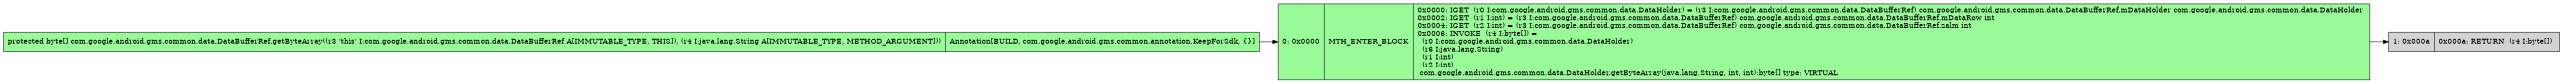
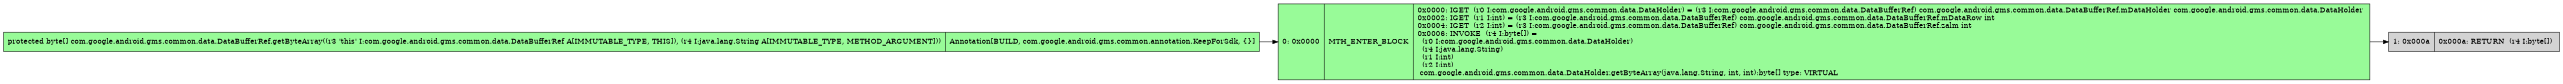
  digraph {
    rankdir=LR
    node [shape=record style=filled fillcolor=palegreen]
-   n1 [label="{0\:\ 0x0000|MTH_ENTER_BLOCK\l|0x0000: IGET  (r0 I:com.google.android.gms.common.data.DataHolder) = (r3 I:com.google.android.gms.common.data.DataBufferRef) com.google.android.gms.common.data.DataBufferRef.mDataHolder com.google.android.gms.common.data.DataHolder \l0x0002: IGET  (r1 I:int) = (r3 I:com.google.android.gms.common.data.DataBufferRef) com.google.android.gms.common.data.DataBufferRef.mDataRow int \l0x0004: IGET  (r2 I:int) = (r3 I:com.google.android.gms.common.data.DataBufferRef) com.google.android.gms.common.data.DataBufferRef.zalm int \l0x0006: INVOKE  (r4 I:byte[]) = \l  (r0 I:com.google.android.gms.common.data.DataHolder)\l  (r6 I:java.lang.String)\l  (r1 I:int)\l  (r2 I:int)\l com.google.android.gms.common.data.DataHolder.getByteArray(java.lang.String, int, int):byte[] type: VIRTUAL \l}"]
+   n1 [label="{0\:\ 0x0000|MTH_ENTER_BLOCK\l|0x0000: IGET  (r0 I:com.google.android.gms.common.data.DataHolder) = (r3 I:com.google.android.gms.common.data.DataBufferRef) com.google.android.gms.common.data.DataBufferRef.mDataHolder com.google.android.gms.common.data.DataHolder \l0x0002: IGET  (r1 I:int) = (r3 I:com.google.android.gms.common.data.DataBufferRef) com.google.android.gms.common.data.DataBufferRef.mDataRow int \l0x0004: IGET  (r2 I:int) = (r3 I:com.google.android.gms.common.data.DataBufferRef) com.google.android.gms.common.data.DataBufferRef.zalm int \l0x0006: INVOKE  (r4 I:byte[]) = \l  (r0 I:com.google.android.gms.common.data.DataHolder)\l  (r4 I:java.lang.String)\l  (r1 I:int)\l  (r2 I:int)\l com.google.android.gms.common.data.DataHolder.getByteArray(java.lang.String, int, int):byte[] type: VIRTUAL \l}"]
    n2 [label="{1\:\ 0x000a|0x000a: RETURN  (r4 I:byte[]) \l}" fillcolor=lightgrey]
    n3 [label="{protected byte[] com.google.android.gms.common.data.DataBufferRef.getByteArray((r3 'this' I:com.google.android.gms.common.data.DataBufferRef A[IMMUTABLE_TYPE, THIS]), (r4 I:java.lang.String A[IMMUTABLE_TYPE, METHOD_ARGUMENT]))  | Annotation[BUILD, com.google.android.gms.common.annotation.KeepForSdk, \{\}]\l}"]
    n1 -> n2
    n3 -> n1
  }
